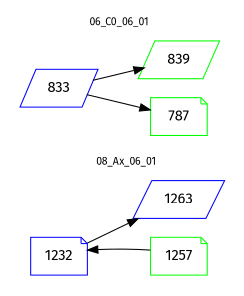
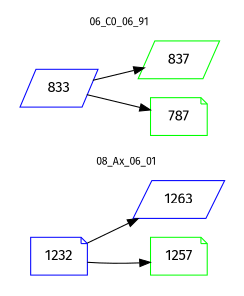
  digraph {
    fontname="Fira Sans"
    rankdir=LR
    node [color=blue fontname="Fira Sans" shape=note]
    edge [color=black fontname="Fira Sans"]
    n1 [label=1232]
    n2 [color=green label=1257]
    n3 [label=1263 shape=parallelogram]
    n4 [label=833 shape=parallelogram]
    n5 [color=green label=787]
-   n6 [color=green label=839 shape=parallelogram]
+   n6 [color=green label=837 shape=parallelogram]
    subgraph cluster_1 {
      color=white
      fontsize=10
      label="08_Ax_06_01"
      n1
      n2
      n3
    }
    subgraph cluster_2 {
      color=white
      fontsize=10
-     label="06_C0_06_01"
+     label="06_C0_06_91"
      n4
      n5
      n6
    }
-   n2 -> n1
+   n1 -> n2
    n1 -> n3
    n4 -> n5
    n4 -> n6
  }
